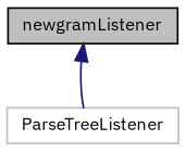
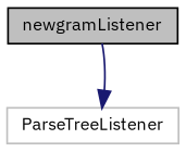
  digraph {
    fontname="IBM Plex Sans"
    node [fontname="IBM Plex Sans" fontsize=10 shape=record style=filled]
    n1 [color=black fillcolor=grey75 fontcolor=black height=0.2 label=newgramListener width=0.4]
    n2 [color=grey75 fillcolor=white height=0.2 label=ParseTreeListener width=0.4]
-   n1 -> n2 [color=midnightblue dir=back fontname="IBM Plex Sans" fontsize=10 labelfontname=Helvetica labelfontsize=10 style=solid]
+   n2 -> n1 [color=midnightblue dir=back fontname="IBM Plex Sans" fontsize=10 labelfontname=Helvetica labelfontsize=10 style=solid]
  }
